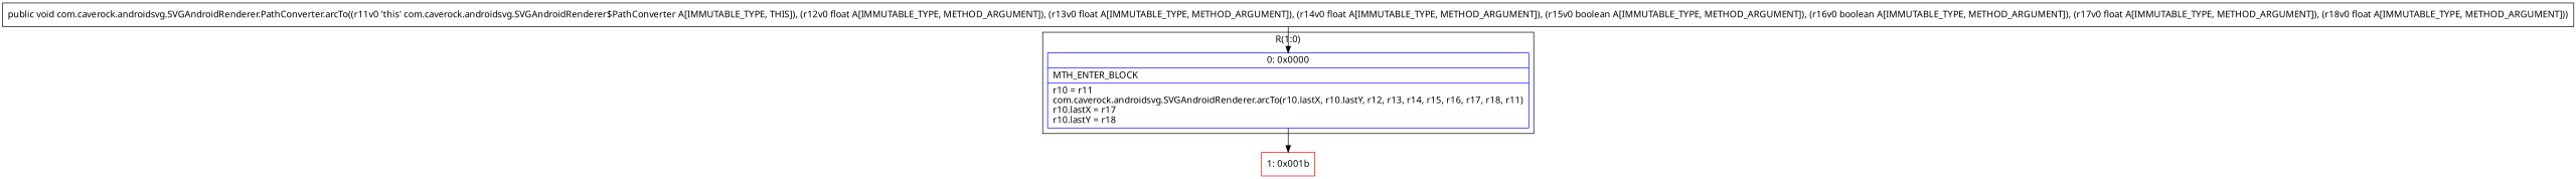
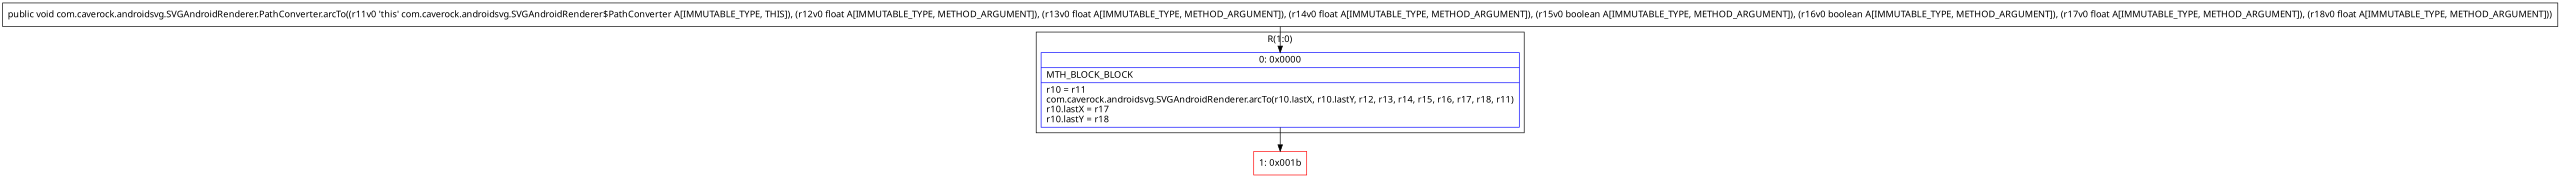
  digraph {
    fontname="Noto Sans"
    node [shape=record fontname="Noto Sans"]
    edge [fontname="Noto Sans"]
-   n1 [color=blue label="{0\:\ 0x0000|MTH_ENTER_BLOCK\l|r10 = r11\lcom.caverock.androidsvg.SVGAndroidRenderer.arcTo(r10.lastX, r10.lastY, r12, r13, r14, r15, r16, r17, r18, r11)\lr10.lastX = r17\lr10.lastY = r18\l}"]
+   n1 [color=blue label="{0\:\ 0x0000|MTH_BLOCK_BLOCK\l|r10 = r11\lcom.caverock.androidsvg.SVGAndroidRenderer.arcTo(r10.lastX, r10.lastY, r12, r13, r14, r15, r16, r17, r18, r11)\lr10.lastX = r17\lr10.lastY = r18\l}"]
    n2 [color=red label="{1\:\ 0x001b}"]
    n3 [label="{public void com.caverock.androidsvg.SVGAndroidRenderer.PathConverter.arcTo((r11v0 'this' com.caverock.androidsvg.SVGAndroidRenderer$PathConverter A[IMMUTABLE_TYPE, THIS]), (r12v0 float A[IMMUTABLE_TYPE, METHOD_ARGUMENT]), (r13v0 float A[IMMUTABLE_TYPE, METHOD_ARGUMENT]), (r14v0 float A[IMMUTABLE_TYPE, METHOD_ARGUMENT]), (r15v0 boolean A[IMMUTABLE_TYPE, METHOD_ARGUMENT]), (r16v0 boolean A[IMMUTABLE_TYPE, METHOD_ARGUMENT]), (r17v0 float A[IMMUTABLE_TYPE, METHOD_ARGUMENT]), (r18v0 float A[IMMUTABLE_TYPE, METHOD_ARGUMENT])) }"]
    subgraph cluster_1 {
      label="R(1:0)"
      n1
    }
    n1 -> n2
    n3 -> n1
  }
